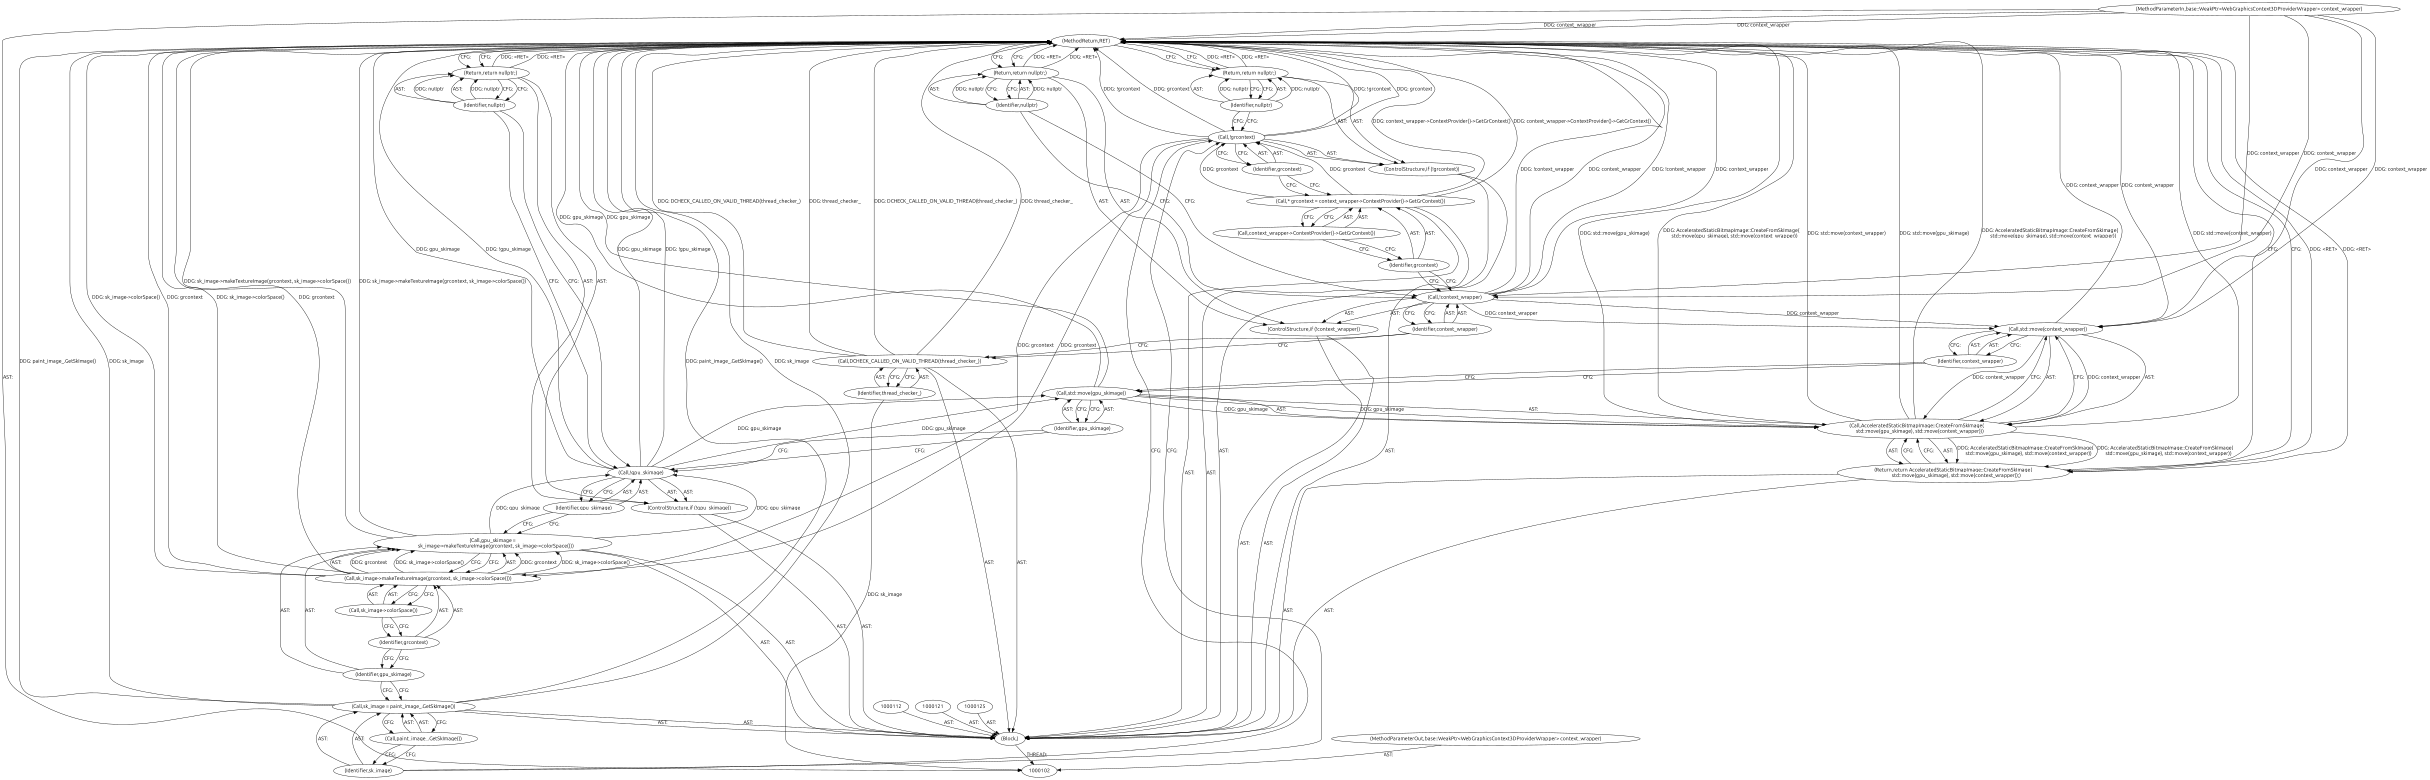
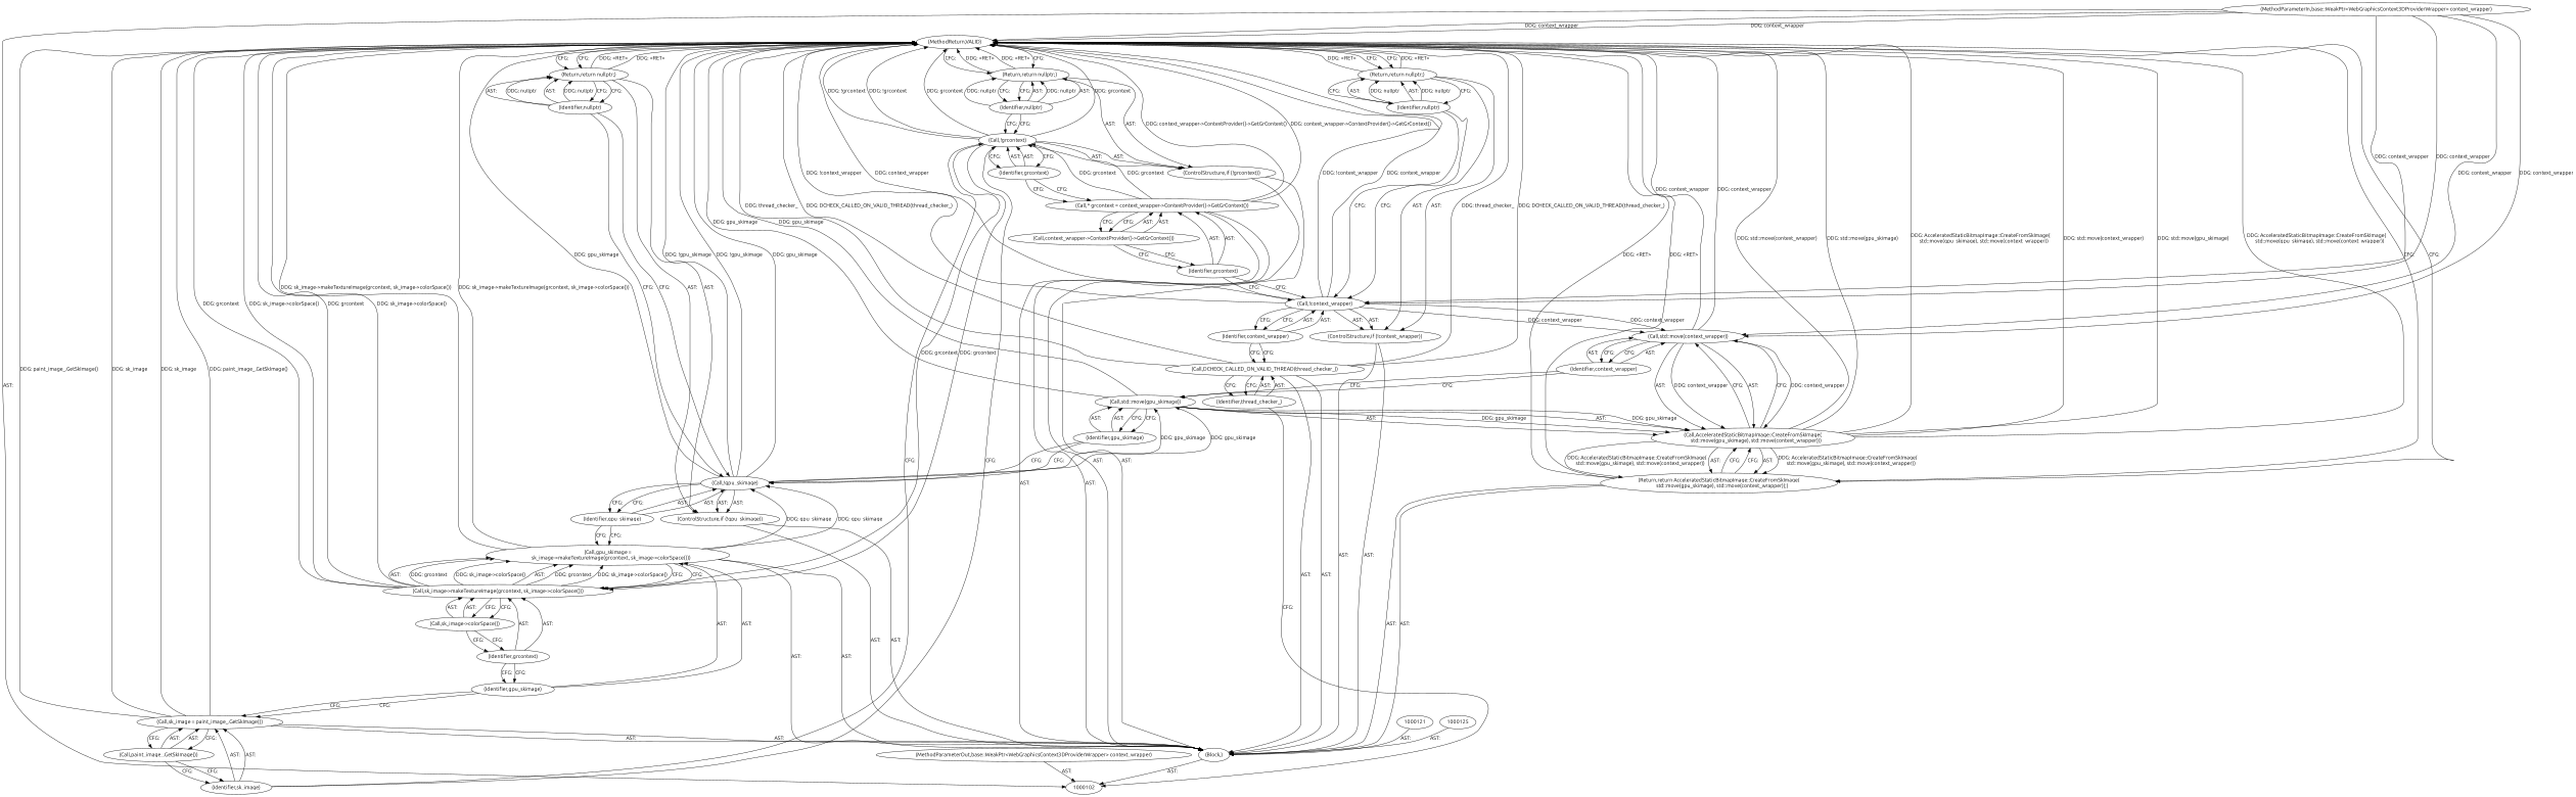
  digraph {
    fontname=Ubuntu
    node [fontname=Ubuntu]
    edge [fontname=Ubuntu]
-   n1 [label="(MethodReturn,RET)"]
+   n1 [label="(MethodReturn,VALID)"]
    n2 [label="(Return,return nullptr;)"]
    n3 [label="(Return,return nullptr;)"]
    n4 [label="(Return,return AcceleratedStaticBitmapImage::CreateFromSkImage(\n      std::move(gpu_skimage), std::move(context_wrapper));)"]
    n5 [label="(Return,return nullptr;)"]
    n6 [label="(Identifier,nullptr)"]
    n7 [label="(ControlStructure,if (!grcontext))"]
    n8 [label="(ControlStructure,if (!gpu_skimage))"]
    n9 [label="(Identifier,nullptr)"]
    n10 [label="(Block,)"]
    n11 [label="(Call,AcceleratedStaticBitmapImage::CreateFromSkImage(\n      std::move(gpu_skimage), std::move(context_wrapper)))"]
    n12 [label="(ControlStructure,if (!context_wrapper))"]
    n13 [label="(Identifier,nullptr)"]
    n14 [label="(Call,!grcontext)"]
    n15 [label="(Call,sk_image->makeTextureImage(grcontext, sk_image->colorSpace()))"]
    n16 [label="(Identifier,grcontext)"]
    n17 [label="(Call,sk_image = paint_image_.GetSkImage())"]
    n18 [label="(Call,paint_image_.GetSkImage())"]
    n19 [label="(Identifier,sk_image)"]
    1000102
    n21 [label="(Call,gpu_skimage =\n      sk_image->makeTextureImage(grcontext, sk_image->colorSpace()))"]
    n22 [label="(Call,!gpu_skimage)"]
    n23 [label="(Call,sk_image->colorSpace())"]
    n24 [label="(Identifier,gpu_skimage)"]
    n25 [label="(Call,std::move(gpu_skimage))"]
    n26 [label="(Identifier,gpu_skimage)"]
    n27 [label="(Identifier,grcontext)"]
    n28 [label="(Identifier,gpu_skimage)"]
    n29 [label="(Call,std::move(context_wrapper))"]
    n30 [label="(Identifier,context_wrapper)"]
    n31 [label="(MethodParameterIn,base::WeakPtr<WebGraphicsContext3DProviderWrapper> context_wrapper)"]
    n32 [label="(Call,!context_wrapper)"]
    n33 [label="(Identifier,context_wrapper)"]
    n34 [label="(MethodParameterOut,base::WeakPtr<WebGraphicsContext3DProviderWrapper> context_wrapper)"]
    n35 [label="(Call,DCHECK_CALLED_ON_VALID_THREAD(thread_checker_))"]
    n36 [label="(Identifier,thread_checker_)"]
    n37 [label="(Call,* grcontext = context_wrapper->ContextProvider()->GetGrContext())"]
    n38 [label="(Call,context_wrapper->ContextProvider()->GetGrContext())"]
    n39 [label="(Identifier,grcontext)"]
-   1000112
    1000121
    1000125
    n1 -> n2 [label="CFG: "]
    n1 -> n2 [label="CFG: "]
    n1 -> n3 [label="CFG: "]
    n1 -> n3 [label="CFG: "]
    n1 -> n4 [label="CFG: "]
    n1 -> n4 [label="CFG: "]
    n1 -> n5 [label="CFG: "]
    n1 -> n5 [label="CFG: "]
    n2 -> n1 [label="DDG: <RET>"]
    n2 -> n1 [label="DDG: <RET>"]
    n2 -> n6 [label="CFG: "]
    n2 -> n6 [label="CFG: "]
    n2 -> n7 [label="AST: "]
    n2 -> n7 [label="AST: "]
    n3 -> n1 [label="DDG: <RET>"]
    n3 -> n1 [label="DDG: <RET>"]
    n3 -> n8 [label="AST: "]
    n3 -> n8 [label="AST: "]
    n3 -> n9 [label="CFG: "]
    n3 -> n9 [label="CFG: "]
    n4 -> n1 [label="DDG: <RET>"]
    n4 -> n1 [label="DDG: <RET>"]
    n4 -> n10 [label="AST: "]
    n4 -> n10 [label="AST: "]
    n4 -> n11 [label="CFG: "]
    n4 -> n11 [label="CFG: "]
    n5 -> n1 [label="DDG: <RET>"]
    n5 -> n1 [label="DDG: <RET>"]
    n5 -> n12 [label="AST: "]
    n5 -> n12 [label="AST: "]
    n5 -> n13 [label="CFG: "]
    n5 -> n13 [label="CFG: "]
    n6 -> n2 [label="AST: "]
    n6 -> n2 [label="DDG: nullptr"]
    n6 -> n2 [label="AST: "]
    n6 -> n2 [label="DDG: nullptr"]
    n6 -> n14 [label="CFG: "]
    n6 -> n14 [label="CFG: "]
    n7 -> n10 [label="AST: "]
    n7 -> n10 [label="AST: "]
    n8 -> n10 [label="AST: "]
    n8 -> n10 [label="AST: "]
    n9 -> n3 [label="AST: "]
    n9 -> n3 [label="DDG: nullptr"]
    n9 -> n3 [label="AST: "]
    n9 -> n3 [label="DDG: nullptr"]
    n9 -> n22 [label="CFG: "]
    n9 -> n22 [label="CFG: "]
-   n10 -> 1000102 [label="THREAD: "]
+   n10 -> 1000102 [label="AST: "]
    n11 -> n1 [label="DDG: std::move(context_wrapper)"]
    n11 -> n1 [label="DDG: std::move(gpu_skimage)"]
    n11 -> n1 [label="DDG: AcceleratedStaticBitmapImage::CreateFromSkImage(\n      std::move(gpu_skimage), std::move(context_wrapper))"]
    n11 -> n1 [label="DDG: std::move(context_wrapper)"]
    n11 -> n1 [label="DDG: std::move(gpu_skimage)"]
    n11 -> n1 [label="DDG: AcceleratedStaticBitmapImage::CreateFromSkImage(\n      std::move(gpu_skimage), std::move(context_wrapper))"]
    n11 -> n4 [label="AST: "]
    n11 -> n4 [label="DDG: AcceleratedStaticBitmapImage::CreateFromSkImage(\n      std::move(gpu_skimage), std::move(context_wrapper))"]
    n11 -> n4 [label="AST: "]
    n11 -> n4 [label="DDG: AcceleratedStaticBitmapImage::CreateFromSkImage(\n      std::move(gpu_skimage), std::move(context_wrapper))"]
    n11 -> n29 [label="CFG: "]
    n11 -> n29 [label="CFG: "]
    n12 -> n10 [label="AST: "]
    n12 -> n10 [label="AST: "]
    n13 -> n5 [label="AST: "]
    n13 -> n5 [label="DDG: nullptr"]
    n13 -> n5 [label="AST: "]
    n13 -> n5 [label="DDG: nullptr"]
    n13 -> n32 [label="CFG: "]
    n13 -> n32 [label="CFG: "]
    n14 -> n1 [label="DDG: !grcontext"]
    n14 -> n1 [label="DDG: grcontext"]
    n14 -> n1 [label="DDG: !grcontext"]
    n14 -> n1 [label="DDG: grcontext"]
    n14 -> n7 [label="AST: "]
    n14 -> n7 [label="AST: "]
    n14 -> n15 [label="DDG: grcontext"]
    n14 -> n15 [label="DDG: grcontext"]
    n14 -> n16 [label="CFG: "]
    n14 -> n16 [label="CFG: "]
    n15 -> n1 [label="DDG: sk_image->colorSpace()"]
    n15 -> n1 [label="DDG: grcontext"]
    n15 -> n1 [label="DDG: sk_image->colorSpace()"]
    n15 -> n1 [label="DDG: grcontext"]
    n15 -> n21 [label="AST: "]
    n15 -> n21 [label="DDG: grcontext"]
    n15 -> n21 [label="DDG: sk_image->colorSpace()"]
    n15 -> n21 [label="AST: "]
    n15 -> n21 [label="DDG: grcontext"]
    n15 -> n21 [label="DDG: sk_image->colorSpace()"]
    n15 -> n23 [label="CFG: "]
    n15 -> n23 [label="CFG: "]
    n16 -> n14 [label="AST: "]
    n16 -> n14 [label="AST: "]
    n16 -> n37 [label="CFG: "]
    n16 -> n37 [label="CFG: "]
    n17 -> n1 [label="DDG: paint_image_.GetSkImage()"]
    n17 -> n1 [label="DDG: sk_image"]
    n17 -> n1 [label="DDG: paint_image_.GetSkImage()"]
    n17 -> n1 [label="DDG: sk_image"]
    n17 -> n10 [label="AST: "]
    n17 -> n10 [label="AST: "]
    n17 -> n18 [label="CFG: "]
    n17 -> n18 [label="CFG: "]
    n18 -> n17 [label="AST: "]
    n18 -> n17 [label="AST: "]
    n18 -> n19 [label="CFG: "]
    n18 -> n19 [label="CFG: "]
    n19 -> n14 [label="CFG: "]
    n19 -> n14 [label="CFG: "]
    n19 -> n17 [label="AST: "]
    n19 -> n17 [label="AST: "]
    n21 -> n1 [label="DDG: sk_image->makeTextureImage(grcontext, sk_image->colorSpace())"]
    n21 -> n1 [label="DDG: sk_image->makeTextureImage(grcontext, sk_image->colorSpace())"]
    n21 -> n10 [label="AST: "]
    n21 -> n10 [label="AST: "]
    n21 -> n15 [label="CFG: "]
    n21 -> n15 [label="CFG: "]
    n21 -> n22 [label="DDG: gpu_skimage"]
    n21 -> n22 [label="DDG: gpu_skimage"]
    n22 -> n1 [label="DDG: gpu_skimage"]
    n22 -> n1 [label="DDG: !gpu_skimage"]
    n22 -> n1 [label="DDG: gpu_skimage"]
    n22 -> n1 [label="DDG: !gpu_skimage"]
    n22 -> n8 [label="AST: "]
    n22 -> n8 [label="AST: "]
    n22 -> n24 [label="CFG: "]
    n22 -> n24 [label="CFG: "]
    n22 -> n25 [label="DDG: gpu_skimage"]
    n22 -> n25 [label="DDG: gpu_skimage"]
    n23 -> n15 [label="AST: "]
    n23 -> n15 [label="AST: "]
    n23 -> n27 [label="CFG: "]
    n23 -> n27 [label="CFG: "]
    n24 -> n21 [label="CFG: "]
    n24 -> n21 [label="CFG: "]
    n24 -> n22 [label="AST: "]
    n24 -> n22 [label="AST: "]
    n25 -> n1 [label="DDG: gpu_skimage"]
    n25 -> n1 [label="DDG: gpu_skimage"]
    n25 -> n11 [label="AST: "]
    n25 -> n11 [label="DDG: gpu_skimage"]
    n25 -> n11 [label="AST: "]
    n25 -> n11 [label="DDG: gpu_skimage"]
    n25 -> n28 [label="CFG: "]
    n25 -> n28 [label="CFG: "]
    n26 -> n17 [label="CFG: "]
    n26 -> n17 [label="CFG: "]
    n26 -> n21 [label="AST: "]
    n26 -> n21 [label="AST: "]
    n27 -> n15 [label="AST: "]
    n27 -> n15 [label="AST: "]
    n27 -> n26 [label="CFG: "]
    n27 -> n26 [label="CFG: "]
    n28 -> n22 [label="CFG: "]
    n28 -> n22 [label="CFG: "]
    n28 -> n25 [label="AST: "]
    n28 -> n25 [label="AST: "]
    n29 -> n1 [label="DDG: context_wrapper"]
    n29 -> n1 [label="DDG: context_wrapper"]
    n29 -> n11 [label="AST: "]
    n29 -> n11 [label="DDG: context_wrapper"]
    n29 -> n11 [label="AST: "]
    n29 -> n11 [label="DDG: context_wrapper"]
    n29 -> n30 [label="CFG: "]
    n29 -> n30 [label="CFG: "]
    n30 -> n25 [label="CFG: "]
    n30 -> n25 [label="CFG: "]
    n30 -> n29 [label="AST: "]
    n30 -> n29 [label="AST: "]
    n31 -> n1 [label="DDG: context_wrapper"]
    n31 -> n1 [label="DDG: context_wrapper"]
    n31 -> 1000102 [label="AST: "]
    n31 -> n29 [label="DDG: context_wrapper"]
    n31 -> n29 [label="DDG: context_wrapper"]
    n31 -> n32 [label="DDG: context_wrapper"]
    n31 -> n32 [label="DDG: context_wrapper"]
    n32 -> n1 [label="DDG: !context_wrapper"]
    n32 -> n1 [label="DDG: context_wrapper"]
    n32 -> n1 [label="DDG: !context_wrapper"]
    n32 -> n1 [label="DDG: context_wrapper"]
    n32 -> n12 [label="AST: "]
    n32 -> n12 [label="AST: "]
    n32 -> n29 [label="DDG: context_wrapper"]
    n32 -> n29 [label="DDG: context_wrapper"]
    n32 -> n33 [label="CFG: "]
    n32 -> n33 [label="CFG: "]
    n33 -> n32 [label="AST: "]
    n33 -> n32 [label="AST: "]
    n33 -> n35 [label="CFG: "]
    n33 -> n35 [label="CFG: "]
    n34 -> 1000102 [label="AST: "]
    n35 -> n1 [label="DDG: DCHECK_CALLED_ON_VALID_THREAD(thread_checker_)"]
    n35 -> n1 [label="DDG: thread_checker_"]
    n35 -> n1 [label="DDG: DCHECK_CALLED_ON_VALID_THREAD(thread_checker_)"]
    n35 -> n1 [label="DDG: thread_checker_"]
    n35 -> n10 [label="AST: "]
    n35 -> n10 [label="AST: "]
    n35 -> n36 [label="CFG: "]
    n35 -> n36 [label="CFG: "]
-   n36 -> 1000102 [label="DDG: sk_image"]
+   n36 -> 1000102 [label="CFG: "]
    n36 -> n35 [label="AST: "]
    n36 -> n35 [label="AST: "]
    n37 -> n1 [label="DDG: context_wrapper->ContextProvider()->GetGrContext()"]
    n37 -> n1 [label="DDG: context_wrapper->ContextProvider()->GetGrContext()"]
    n37 -> n10 [label="AST: "]
    n37 -> n10 [label="AST: "]
    n37 -> n14 [label="DDG: grcontext"]
    n37 -> n14 [label="DDG: grcontext"]
    n37 -> n38 [label="CFG: "]
    n37 -> n38 [label="CFG: "]
    n38 -> n37 [label="AST: "]
    n38 -> n37 [label="AST: "]
    n38 -> n39 [label="CFG: "]
    n38 -> n39 [label="CFG: "]
    n39 -> n32 [label="CFG: "]
    n39 -> n32 [label="CFG: "]
    n39 -> n37 [label="AST: "]
    n39 -> n37 [label="AST: "]
-   1000112 -> n10 [label="AST: "]
    1000121 -> n10 [label="AST: "]
    1000125 -> n10 [label="AST: "]
  }
